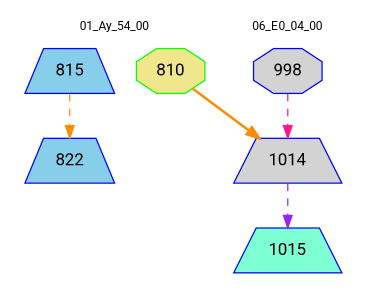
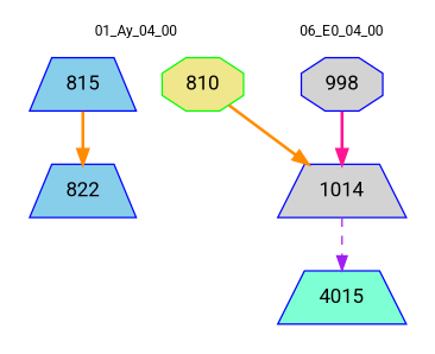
  digraph {
    fontname=Roboto
    node [color=blue fillcolor=skyblue fontname=Roboto shape=trapezium style=filled]
    edge [color=darkorange fontname=Roboto style=bold]
    n1 [color=green fillcolor=khaki label=810 shape=octagon]
    n2 [label=815]
    n3 [label=822]
    n4 [fillcolor=lightgrey label=998 shape=octagon]
    n5 [fillcolor=lightgrey label=1014]
-   n6 [fillcolor=aquamarine label=1015]
+   n6 [fillcolor=aquamarine label=4015]
    subgraph cluster_1 {
      color=white
      fontsize=10
-     label="01_Ay_54_00"
+     label="01_Ay_04_00"
      n1
      n2
      n3
    }
    subgraph cluster_2 {
      color=white
      fontsize=10
      label="06_E0_04_00"
      n4
      n5
      n6
    }
    n1 -> n5
-   n2 -> n3 [style=dashed]
-   n4 -> n5 [color=deeppink style=dashed]
+   n2 -> n3
+   n4 -> n5 [color=deeppink]
    n5 -> n6 [color=purple style=dashed]
  }
